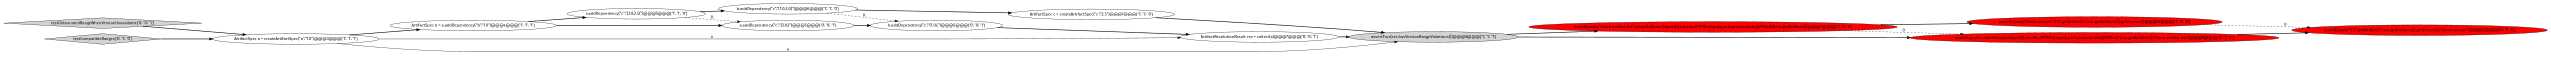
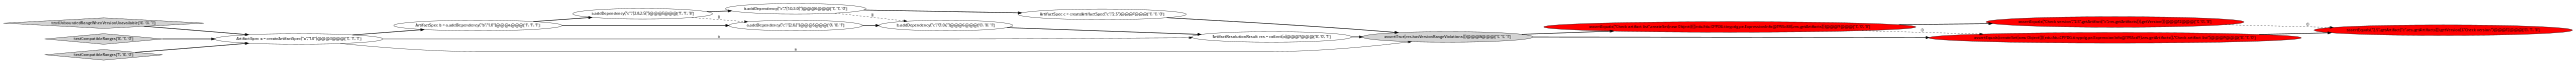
  digraph {
    rankdir=LR
    fontname="Fira Sans"
    node [fillcolor=white shape=ellipse style=filled fontname="Fira Sans"]
    edge [style=bold fontname="Fira Sans"]
    n1 [label="ArtifactSpec b = a.addDependency(\"b\",\"1.0\")@@@4@@@['1', '1', '1']"]
    n2 [label="a.addDependency(\"c\",\"(2.0,(\")@@@5@@@['0', '0', '1']"]
    n3 [label="a.addDependency(\"c\",\"(2.0,2.5(\")@@@5@@@['1', '1', '0']"]
    n4 [fillcolor=red label="assertEquals(\"Check version\",\"2.5\",getArtifact(\"c\",res.getArtifacts()).getVersion())@@@12@@@['1', '0', '0']"]
    n5 [fillcolor=red label="assertEquals(\"2.5\",getArtifact(\"c\",res.getArtifacts()).getVersion(),\"Check version\")@@@12@@@['0', '1', '0']"]
    n6 [label="b.addDependency(\"c\",\"(1.0,3.0(\")@@@6@@@['1', '1', '0']"]
    n7 [label="b.addDependency(\"c\",\"(1.0,(\")@@@6@@@['0', '0', '1']"]
    n8 [label="ArtifactSpec c = createArtifactSpec(\"c\",\"2.5\")@@@7@@@['1', '1', '0']"]
    n9 [fillcolor=red label="assertEquals(\"Check artifact list\",createSet(new Object((((edu.fdu.CPPDG.tinypdg.pe.ExpressionInfo@1955c88),res.getArtifacts())@@@9@@@['1', '0', '0']"]
    n10 [fillcolor=red label="assertEquals(createSet(new Object((((edu.fdu.CPPDG.tinypdg.pe.ExpressionInfo@1955cd9),res.getArtifacts(),\"Check artifact list\")@@@9@@@['0', '1', '0']"]
    n11 [fillcolor=lightgray label="testUnboundedRangeWhenVersionUnavailable['0', '0', '1']" shape=diamond]
    n12 [label="ArtifactSpec a = createArtifactSpec(\"a\",\"1.0\")@@@3@@@['1', '1', '1']"]
    n13 [fillcolor=lightgray label="testCompatibleRanges['0', '1', '0']" shape=diamond]
    n14 [label="ArtifactResolutionResult res = collect(a)@@@7@@@['0', '0', '1']"]
    n15 [fillcolor=lightgray label="assertTrue(res.hasVersionRangeViolations())@@@8@@@['1', '1', '1']"]
+   n16 [fillcolor=lightgray label="testCompatibleRanges['1', '0', '0']" shape=diamond]
    n1 -> n2
    n1 -> n3
    n2 -> n7
    n3 -> n2 [label=0 style=dashed]
    n3 -> n6
    n4 -> n5 [label=0 style=dashed]
    n6 -> n7 [label=0 style=dashed]
    n6 -> n8
    n7 -> n14
    n8 -> n15
    n9 -> n4
    n9 -> n10 [label=0 style=dashed]
    n10 -> n5
    n11 -> n12
    n12 -> n1
    n12 -> n14 [label=a style=solid]
    n12 -> n15 [label=a style=solid]
    n13 -> n12
    n14 -> n15
    n15 -> n9
    n15 -> n10
+   n16 -> n12
  }
